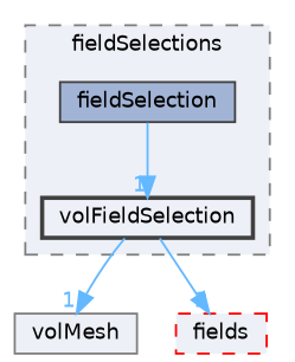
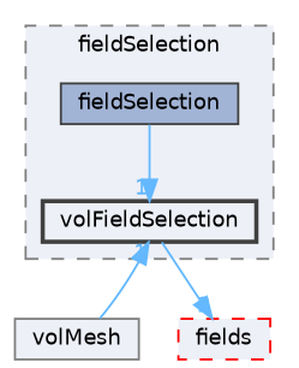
  digraph {
    compound=true
    node [color=grey25 fillcolor="#edf0f7" fontname=Helvetica fontsize=10 shape=box style=filled]
    edge [color=steelblue1 fontcolor=steelblue1 fontname=Helvetica fontsize=10 headlabel=1 labeldistance=1.5 labelfontname=Helvetica labelfontsize=10]
    n1 [fillcolor="#a2b4d6" height=0.2 label=fieldSelection width=0.4]
    n2 [height=0.2 label=volFieldSelection style="filled,bold" width=0.4]
    n3 [color=grey50 height=0.2 label=volMesh width=0.4]
    n4 [color=red height=0.2 label=fields style="filled,dashed" width=0.4]
    subgraph cluster_1 {
      bgcolor="#edf0f7"
      fontname=Helvetica
      fontsize=10
-     label=fieldSelections
+     label=fieldSelection
      pencolor=grey50
      style="filled,dashed"
      n1
      n2
    }
    n1 -> n2
-   n2 -> n3
+   n3 -> n2
    n2 -> n4 [headlabel=2]
  }
